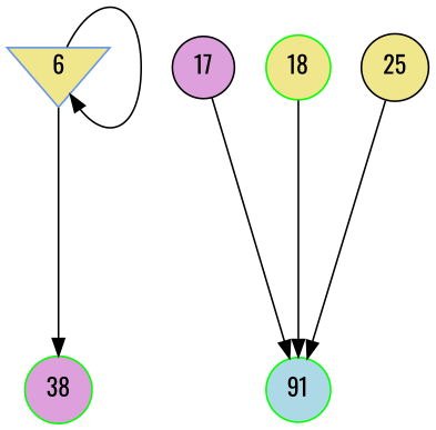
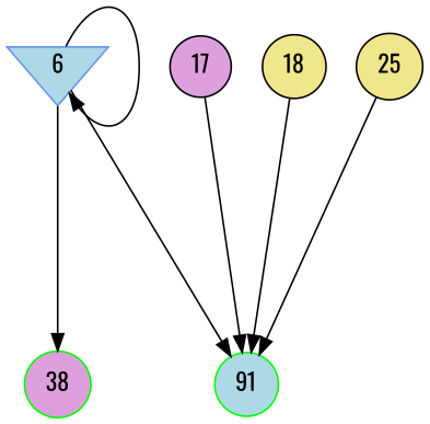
  digraph {
    fontname=Oswald
    ranksep=2.0
    node [color=black fillcolor=lightblue fontname=Oswald shape=circle style=filled]
    edge [fontname=Oswald]
-   6 [color=cornflowerblue fillcolor=khaki shape=invtriangle]
+   6 [color=cornflowerblue shape=invtriangle]
    17 [fillcolor=plum]
-   18 [color=green fillcolor=khaki]
+   18 [fillcolor=khaki]
    25 [fillcolor=khaki]
    n5 [color=green fillcolor=plum label=38]
    n6 [color=green label=91]
    subgraph sub_1 {
      rank=same
      6
    }
    subgraph sub_2 {
      rank=same
      17
      18
      25
    }
    subgraph sub_3 {
      rank=same
      n5
      n6
    }
    6 -> 6
    6 -> n5
+   6 -> n6
    17 -> n6
    18 -> n6
    25 -> n6
  }
